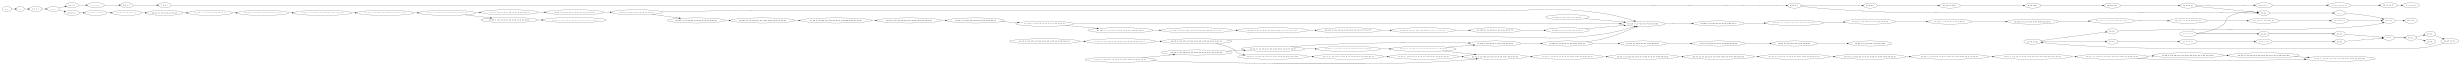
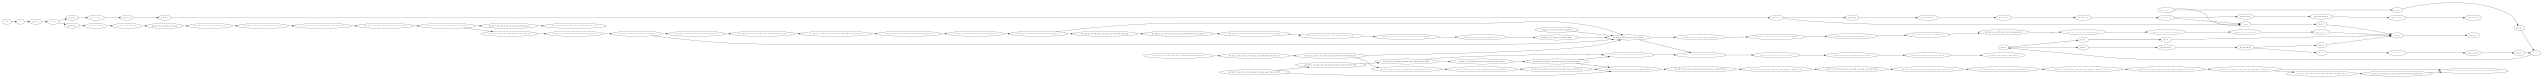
  digraph {
    fontname="Comic Neue"
    rankdir=LR
    node [fontname="Comic Neue"]
    edge [fontname="Comic Neue"]
    n1 [label="0, 0: "]
    n2 [label="1, 1: "]
    n3 [label="2, 2: 0 1 "]
    n4 [label="3, 3: 0 1 "]
    n5 [label="4, 6: 2 3 "]
    n6 [label="35, 48: 0 1 "]
    n7 [label="5, 7: 2 3 4 5 "]
    n8 [label="36, 49: 0 1 24 25 "]
    n9 [label="6, 8: 4 5 "]
    n10 [label="7, 9: 6 7 "]
    n11 [label="8, 10: 6 7 "]
    n12 [label="9, 13: 8 9 "]
    n13 [label="19, 26: "]
    n14 [label="10, 14: 8 9 10 11 "]
    n15 [label="20, 27: "]
    n16 [label="11, 15: 10 11 "]
    n17 [label="12, 16: 12 13 "]
    n18 [label="13, 17: 12 13 "]
    n19 [label="14, 20: 14 15 "]
    n20 [label="15, 21: 14 15 16 17 "]
    n21 [label="16, 22: 16 17 "]
    n22 [label="17, 23: 18 19 "]
    n23 [label="18, 24: 18 19 "]
    n24 [label="24, 28:"]
    n25 [label="22, 29: "]
    n26 [label="103, 174: "]
    n27 [label="104, 175: "]
    n28 [label="23, 30: "]
    n29 [label="24, 31: "]
    n30 [label="25, 34: "]
    n31 [label="33, 46: "]
    n32 [label="26, 35: 20 21 "]
+   n33 [label="34, 47: "]
    n34 [label="27, 36: 20 21 "]
    n35 [label="28, 39: "]
    n36 [label="29, 40: "]
    n37 [label="30, 41: 22 23 "]
    n38 [label="31, 43: 23 23"]
    n39 [label="32, 45: "]
    n40 [label="37, 50: 0 1 24 25 26 27 "]
    n41 [label="38, 51: 0 1 24 25 26 27 28 29 "]
    n42 [label="39, 178: 0 1 24 25 26 27 28 29 30 31 "]
    n43 [label="40, 179: 0 1 24 25 26 27 28 29 30 31 32 33 "]
    n44 [label="41, 180: 0 1 24 25 26 27 28 29 30 31 32 33 34 35 "]
    n45 [label="42, 52: 0 1 24 25 26 27 28 29 30 31 32 33 34 35 "]
    n46 [label="43, 53: 0 1 24 25 26 27 28 29 30 31 32 33 34 35 "]
    n47 [label="44, 58: 0 1 24 25 26 27 30 31 32 33 34 35 36 37 "]
    n48 [label="77, 117: 0 1 24 25 26 27 28 29 30 31 32 33 34 35 "]
    n49 [label="45, 61: 0 1 24 25 26 27 30 31 32 33 34 35 36 37 38 39 "]
    n50 [label="78, 121: 0 1 24 25 26 27 28 29 30 31 32 33 34 35 "]
    n51 [label="46, 62: 0 1 24 25 26 27 30 31 32 33 34 35 36 37 38 39 40 41 "]
    n52 [label="47, 64: 0 1 24 25 26 27 30 31 32 33 34 35 38 39 40 41 42 43 "]
    n53 [label="48, 65: 0 1 24 25 26 27 30 31 32 33 34 35 38 39 40 41 42 43 "]
    n54 [label="49, 70: 0 1 24 25 26 27 30 31 32 33 34 35 38 39 42 43 44 45 "]
    n55 [label="93, 153: 0 1 24 25 26 27 30 31 34 35 "]
    n56 [label="50, 71: 0 1 24 25 26 27 30 31 32 33 34 35 42 43 44 45 46 47 "]
    n57 [label="94, 158: 0 1 24 25 26 27 30 31 34 35 76 77 "]
    n58 [label="51, 74: 0 1 24 25 26 27 30 31 32 33 34 35 42 43 46 47 48 49 "]
    n59 [label="52, 72: 0 1 24 25 26 27 30 31 34 35 42 43 46 47 48 49 "]
    n60 [label="53, 75: 0 1 24 25 26 27 30 31 34 35 42 43 46 47 48 49 50 51 "]
    n61 [label="54, 76: 0 1 24 25 26 27 30 31 34 35 42 43 46 47 48 49 50 51 "]
    n62 [label="55, 77: 0 1 24 25 26 27 30 31 34 35 42 43 46 47 48 49 50 51 "]
    n63 [label="56, 78: 0 1 24 25 26 27 30 31 34 35 42 43 46 47 48 49 50 51 "]
    n64 [label="57, 79: 0 1 24 25 26 27 30 31 34 35 42 43 46 47 48 49 52 53 "]
    n65 [label="58, 80: 0 1 24 25 26 27 30 31 34 35 42 43 46 47 48 49 52 53 54 55 "]
    n66 [label="59, 81: 0 1 24 25 26 27 30 31 34 35 42 43 46 47 48 49 52 53 54 55 "]
    n67 [label="60, 82: 0 1 24 25 26 27 30 31 34 35 42 43 46 47 48 49 54 55 "]
    n68 [label="61, 85: 0 1 24 25 26 27 30 31 34 35 42 43 46 47 48 49 54 55 "]
    n69 [label="63, 90: 0 1 24 25 26 27 30 31 34 35 42 43 46 47 48 49 54 55 "]
    n70 [label="62, 87: 0 1 24 25 26 27 30 31 34 35 42 43 46 47 48 49 54 55 "]
    n71 [label="65, 92: 0 1 24 25 26 27 30 31 34 35 42 43 46 47 48 49 54 55 "]
    n72 [label="66, 95: 0 1 24 25 26 27 30 31 34 35 42 43 46 47 48 49 54 55 "]
    n73 [label="67, 96: 0 1 24 25 26 27 30 31 34 35 42 43 46 47 48 49 "]
    n74 [label="68, 99: 0 1 24 25 26 27 30 31 34 35 42 43 46 47 48 49 "]
    n75 [label="70, 102: 0 1 24 25 26 27 30 31 34 35 42 43 "]
    n76 [label="69, 100: 0 1 24 25 26 27 30 31 34 35 42 43 46 47 48 49 "]
    n77 [label="71, 103: 0 1 24 25 26 27 30 31 34 35 42 43 "]
    n78 [label="72, 110: 24 25 26 27 30 31 34 35 56 57 "]
    n79 [label="73, 111: 24 25 26 27 30 31 34 35 56 57 58 59 "]
    n80 [label="74, 112: 24 25 26 27 30 31 34 35 58 59 "]
    n81 [label="75, 113: 0 1 24 25 26 27 30 31 34 35 "]
    n82 [label="76, 116: 0 1 24 25 26 27 30 31 34 35 "]
    n83 [label="79, 122: 0 1 24 25 26 27 30 31 32 33 34 35 "]
    n84 [label="80, 127: 0 1 24 25 26 27 30 31 32 33 34 35 60 61 "]
    n85 [label="81, 130: 0 1 24 25 26 27 30 31 32 33 34 35 60 61 62 63 "]
    n86 [label="82, 131: 0 1 24 25 26 27 30 31 32 33 34 35 60 61 62 63 64 65 "]
    n87 [label="83, 133: 0 1 24 25 26 27 30 31 32 33 34 35 64 65 66 67 "]
    n88 [label="84, 134: 0 1 24 25 26 27 30 31 32 33 34 35 66 67 "]
    n89 [label="85, 135: 0 1 24 25 26 27 30 31 32 33 34 35 66 67 "]
    n90 [label="86, 138: 0 1 24 25 26 27 30 31 32 33 34 35 66 67 68 69 "]
    n91 [label="87, 139: 0 1 24 25 26 27 30 31 32 33 34 35 68 69 70 71 72 73 "]
    n92 [label="88, 142: 0 1 24 25 26 27 30 31 32 33 34 35 70 71 72 73 74 75 "]
    n93 [label="89, 143: 0 1 24 25 26 27 30 31 34 35 70 71 72 73 74 75 "]
    n94 [label="90, 144: 0 1 24 25 26 27 30 31 34 35 70 71 72 73 74 75 "]
    n95 [label="91, 145: 0 1 24 25 26 27 30 31 34 35 74 75 "]
    n96 [label="92, 146: 0 1 24 25 26 27 30 31 34 35 "]
    n97 [label="95, 159: 0 1 24 25 26 27 30 31 34 35 76 77 78 79 "]
    n98 [label="96, 160: 0 1 24 25 26 27 30 31 34 35 78 79 "]
    n99 [label="97, 164: 0 1 24 25 30 31 34 35 80 81 "]
    n100 [label="98, 169: 0 1 24 25 30 31 34 35 80 81 82 83 "]
    n101 [label="99, 170: 0 1 24 25 34 35 80 81 82 83 "]
    n102 [label="100, 171: 0 1 34 35 80 81 82 83 "]
    n103 [label="101, 172: 0 1 34 35 82 83 "]
    n104 [label="102, 173: 0 1 "]
    n1 -> n2
    n2 -> n3
    n3 -> n4
    n4 -> n5
    n4 -> n6
    n5 -> n7
    n6 -> n8
    n7 -> n9
    n8 -> n40
    n9 -> n10
    n10 -> n11
    n11 -> n12
    n11 -> n13
    n12 -> n14
    n13 -> n15
    n14 -> n16
    n15 -> n26
    n16 -> n17
    n17 -> n18
    n18 -> n13
    n18 -> n19
    n19 -> n20
    n20 -> n21
    n21 -> n22
    n23 -> n13
    n23 -> n24
    n24 -> n25
    n25 -> n28
    n26 -> n27
    n28 -> n29
    n29 -> n30
    n29 -> n31
    n30 -> n32
+   n31 -> n33
    n32 -> n34
+   n33 -> n26
    n34 -> n35
    n34 -> n36
    n35 -> n26
    n36 -> n37
    n37 -> n38
    n38 -> n39
    n39 -> n28
    n40 -> n41
    n41 -> n42
    n42 -> n43
    n43 -> n44
    n44 -> n45
    n45 -> n46
    n46 -> n47
    n46 -> n48
    n47 -> n49
    n48 -> n50
    n50 -> n83
    n51 -> n52
    n52 -> n53
    n53 -> n54
    n53 -> n55
    n54 -> n56
    n55 -> n57
    n56 -> n58
    n57 -> n97
    n58 -> n59
    n59 -> n60
    n60 -> n61
    n61 -> n62
    n62 -> n63
    n63 -> n64
    n64 -> n65
    n65 -> n66
    n66 -> n67
    n67 -> n68
    n67 -> n69
    n68 -> n70
    n70 -> n69
    n71 -> n59
    n71 -> n72
    n72 -> n73
    n73 -> n74
    n73 -> n75
    n74 -> n76
    n75 -> n77
    n76 -> n59
    n76 -> n75
-   n77 -> n55
+   n55 -> n77
    n77 -> n78
    n78 -> n79
    n79 -> n80
    n80 -> n81
    n82 -> n55
    n83 -> n55
    n83 -> n84
    n84 -> n85
    n85 -> n86
    n86 -> n87
    n87 -> n88
    n88 -> n89
    n89 -> n55
    n89 -> n90
    n90 -> n91
    n91 -> n92
    n92 -> n93
    n93 -> n94
    n94 -> n95
    n95 -> n96
    n96 -> n55
    n97 -> n98
    n98 -> n99
    n99 -> n100
    n100 -> n101
    n101 -> n102
    n102 -> n103
    n103 -> n104
    n104 -> n26
  }
